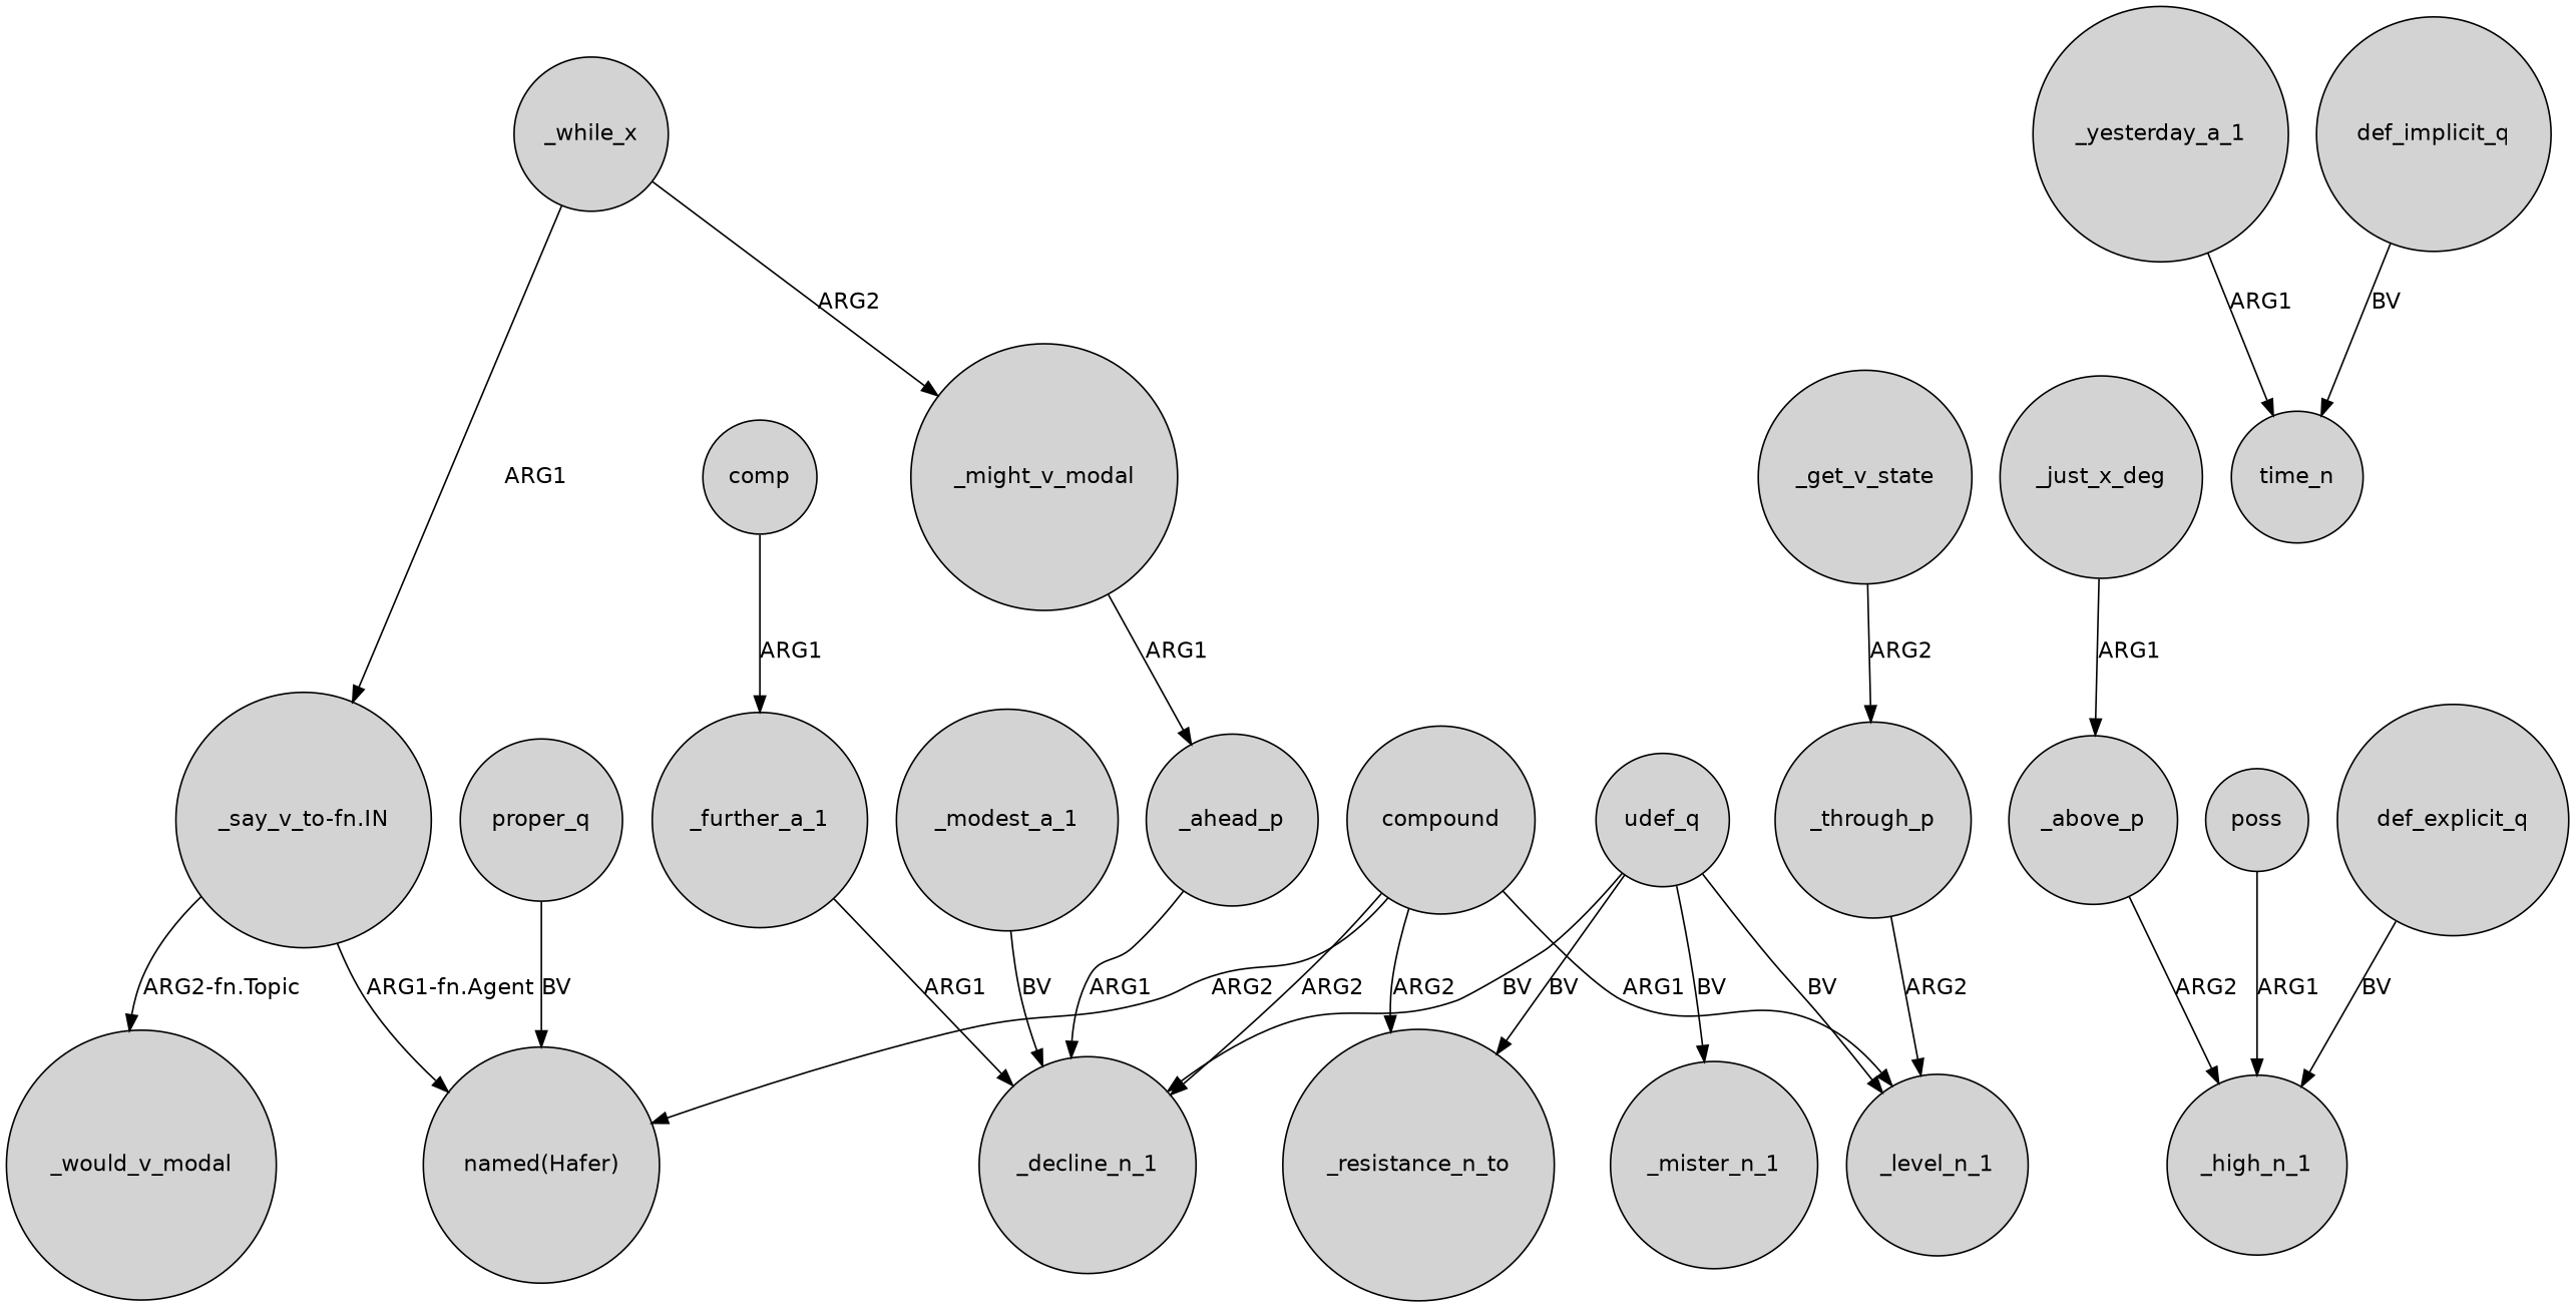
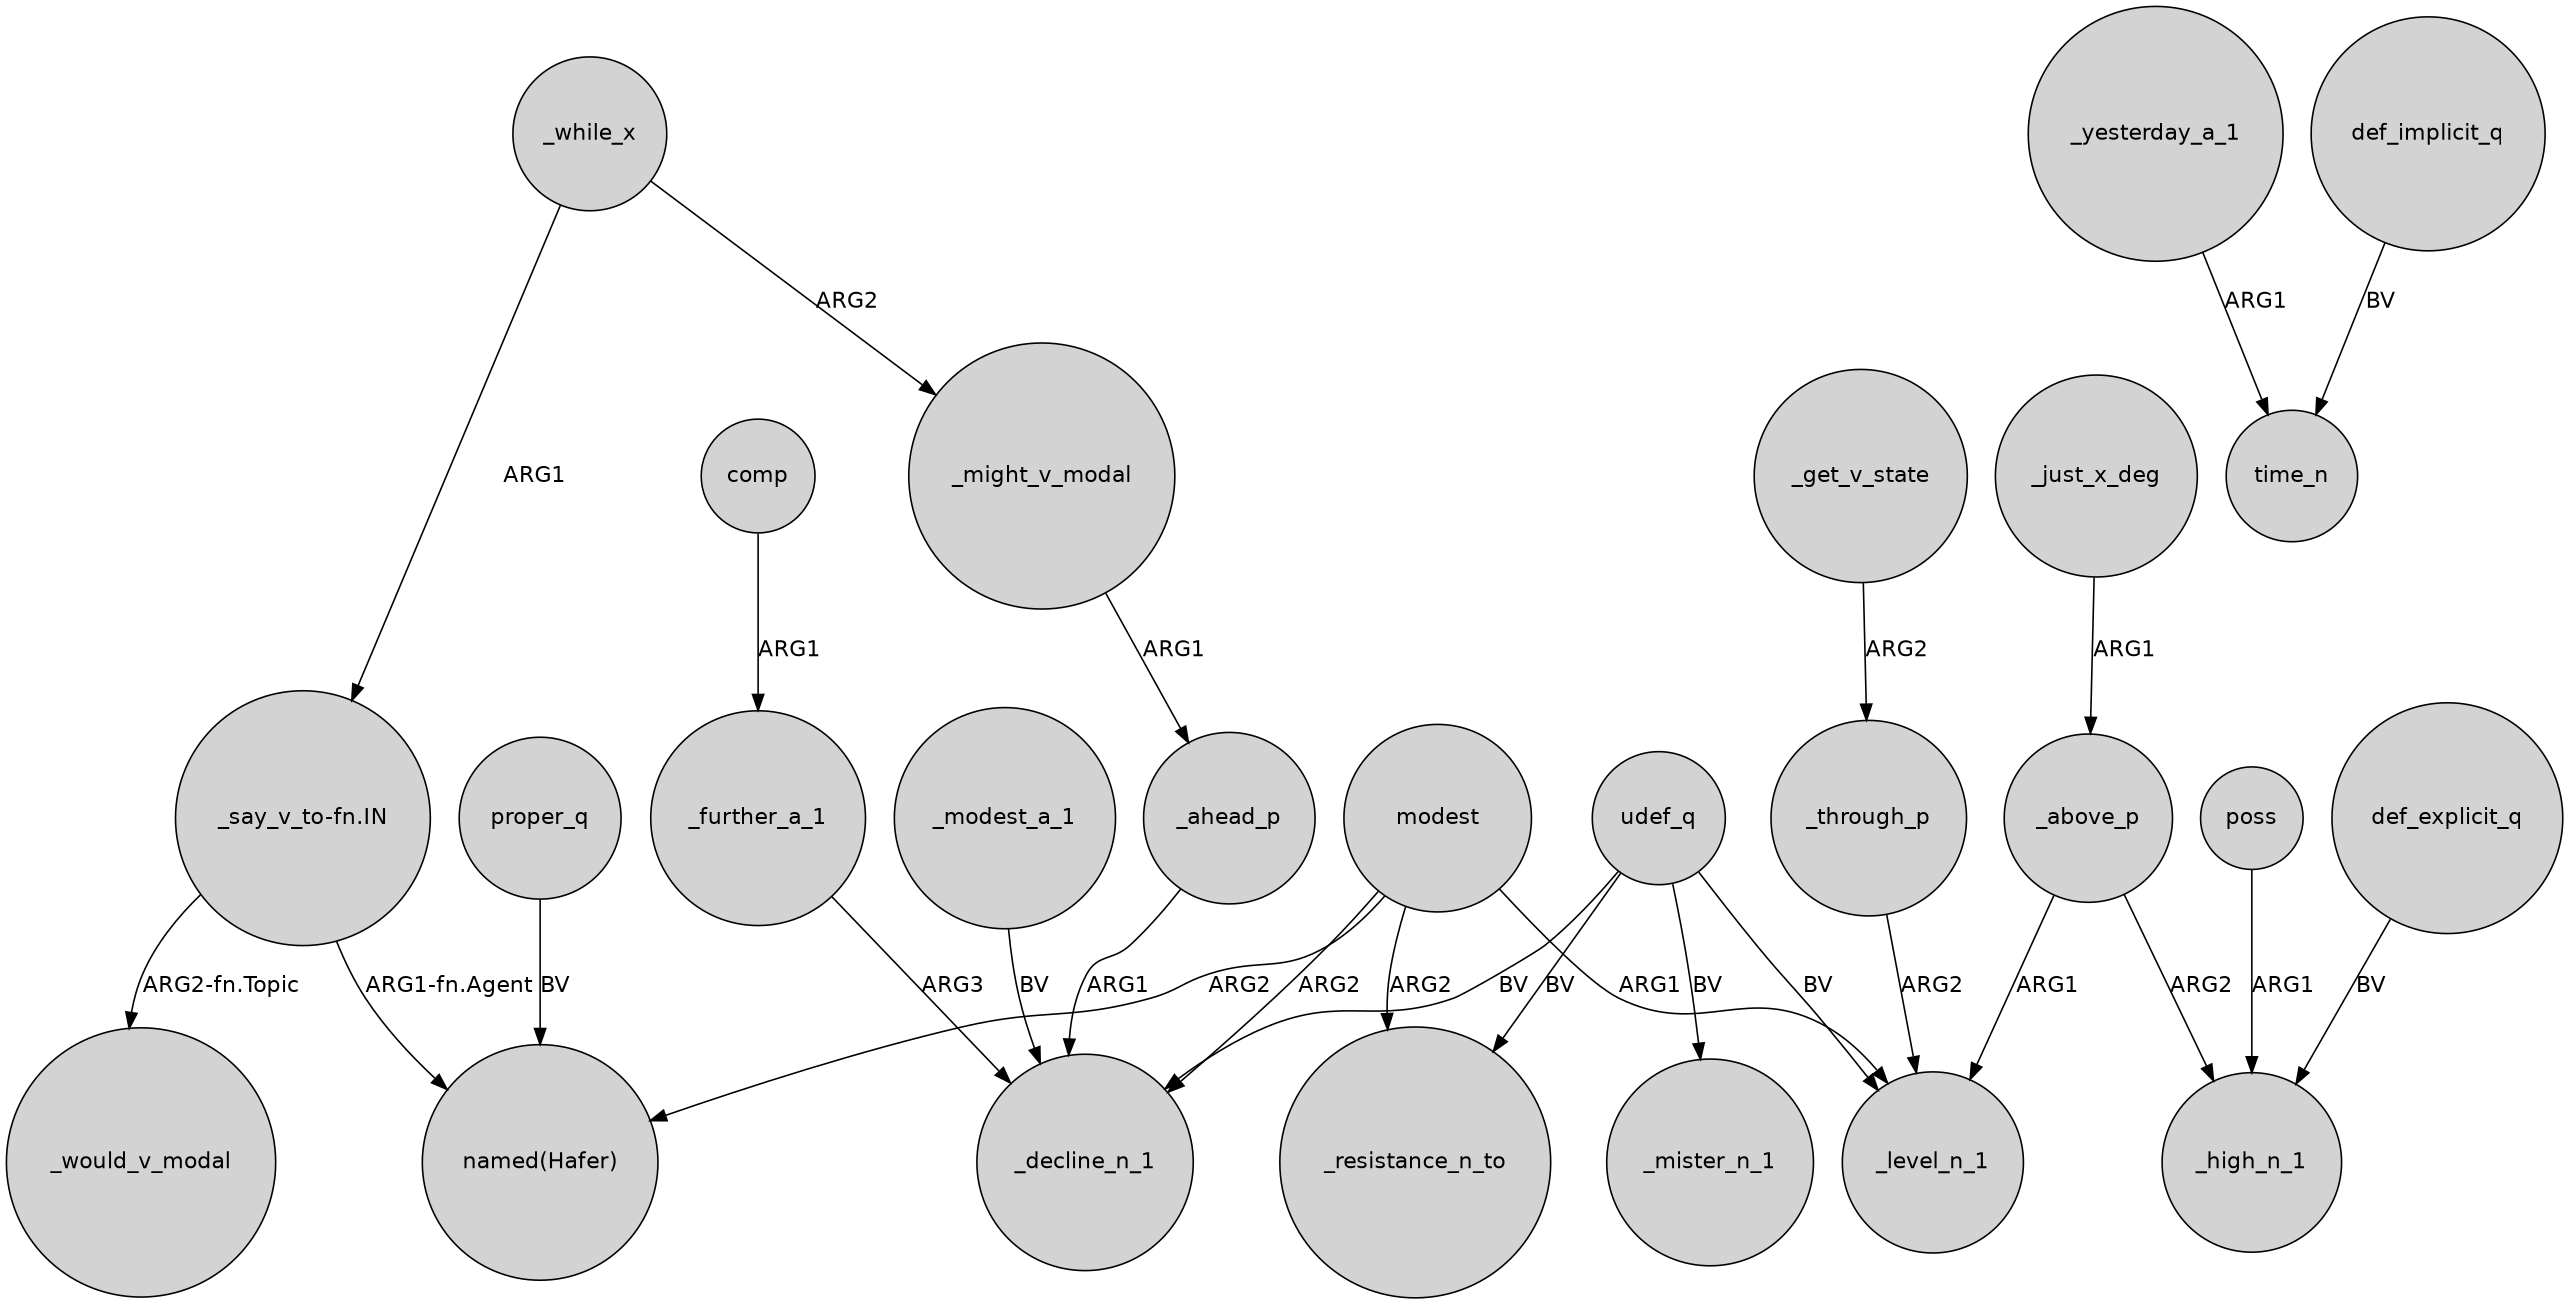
  digraph {
    fontname="DejaVu Sans"
    node [fontname="DejaVu Sans" shape=circle style=filled]
    edge [fontname="DejaVu Sans"]
    "_say_v_to-fn.IN"
    _would_v_modal
    "named(Hafer)"
    _modest_a_1
    _decline_n_1
    _yesterday_a_1
    time_n
    poss
    _high_n_1
    def_implicit_q
    _above_p
    _level_n_1
    _while_x
    _might_v_modal
    _ahead_p
-   compound
+   compound [label=modest]
    _resistance_n_to
    _get_v_state
    _through_p
    udef_q
    _mister_n_1
    def_explicit_q
    proper_q
    comp
    _further_a_1
    _just_x_deg
    "_say_v_to-fn.IN" -> _would_v_modal [label="ARG2-fn.Topic"]
    "_say_v_to-fn.IN" -> "named(Hafer)" [label="ARG1-fn.Agent"]
    _modest_a_1 -> _decline_n_1 [label=BV]
    _yesterday_a_1 -> time_n [label=ARG1]
    poss -> _high_n_1 [label=ARG1]
    def_implicit_q -> time_n [label=BV]
    _above_p -> _high_n_1 [label=ARG2]
+   _above_p -> _level_n_1 [label=ARG1]
    _while_x -> "_say_v_to-fn.IN" [label=ARG1]
    _while_x -> _might_v_modal [label=ARG2]
    _might_v_modal -> _ahead_p [label=ARG1]
    _ahead_p -> _decline_n_1 [label=ARG1]
    compound -> "named(Hafer)" [label=ARG2]
    compound -> _decline_n_1 [label=ARG2]
    compound -> _level_n_1 [label=ARG1]
    compound -> _resistance_n_to [label=ARG2]
    _get_v_state -> _through_p [label=ARG2]
    _through_p -> _level_n_1 [label=ARG2]
    udef_q -> _decline_n_1 [label=BV]
    udef_q -> _level_n_1 [label=BV]
    udef_q -> _resistance_n_to [label=BV]
    udef_q -> _mister_n_1 [label=BV]
    def_explicit_q -> _high_n_1 [label=BV]
    proper_q -> "named(Hafer)" [label=BV]
    comp -> _further_a_1 [label=ARG1]
-   _further_a_1 -> _decline_n_1 [label=ARG1]
+   _further_a_1 -> _decline_n_1 [label=ARG3]
    _just_x_deg -> _above_p [label=ARG1]
  }
